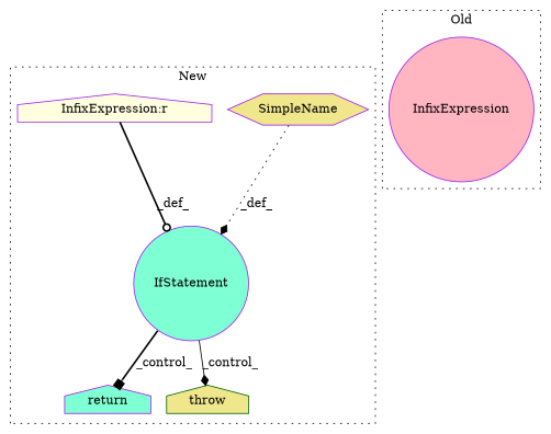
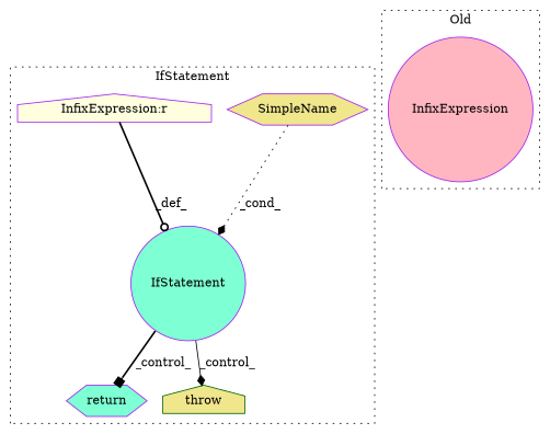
  digraph {
    node [color=purple fillcolor=aquamarine shape=circle style=filled]
    edge [arrowhead=diamond style=bold]
    n1 [a=25 l="4,2" label=IfStatement s="22334,22362"]
    n2 [a=42 fillcolor=khaki label=SimpleName shape=hexagon]
-   n3 [a=41 l=7 label=return s=22372 shape=house]
+   n3 [a=41 l=7 label=return s=22372 shape=hexagon]
    n4 [a=27 fillcolor=lightyellow l=3 label="InfixExpression:r" s=22353 shape=house]
    n5 [a=53 color=darkgreen fillcolor=khaki l=6 label=throw s=22403 shape=house]
    n6 [a=32 fillcolor=lightpink l="12,1" label=InfixExpression s="12389,12423"]
    subgraph cluster_1 {
-     label=New
+     label=IfStatement
      style=dotted
      n1
      n2
      n3
      n4
      n5
    }
    subgraph cluster_2 {
      label=Old
      style=dotted
      n6
    }
    n1 -> n3 [arrowhead=box label=_control_]
    n1 -> n5 [label=_control_ style=solid]
-   n2 -> n1 [label=_def_ style=dotted]
+   n2 -> n1 [label=_cond_ style=dotted]
    n4 -> n1 [arrowhead=odot label=_def_]
  }
